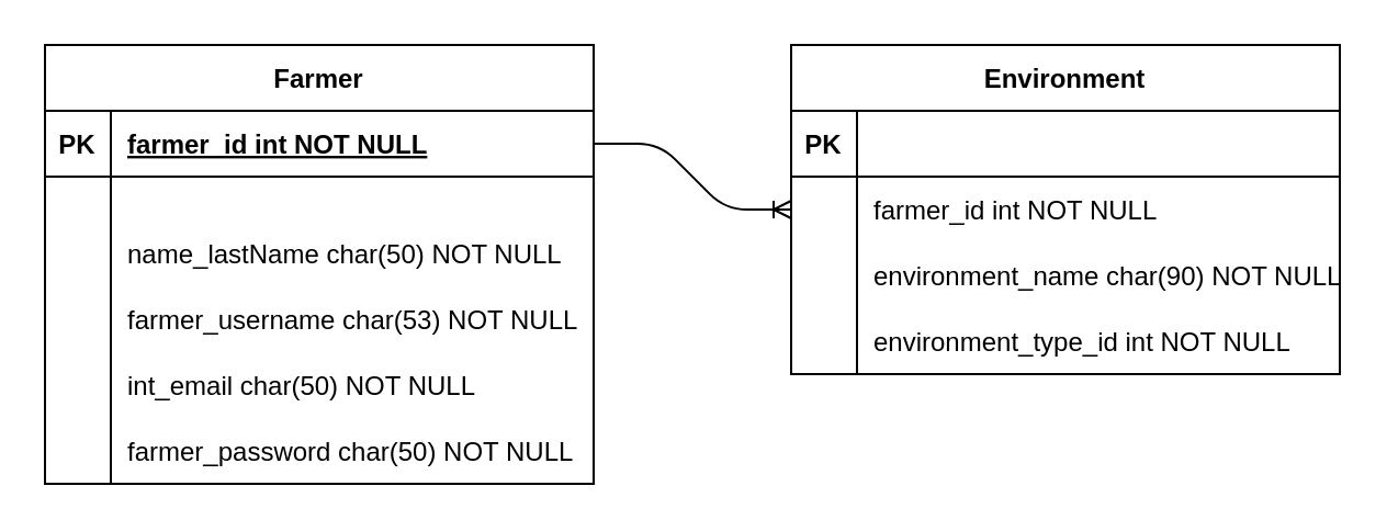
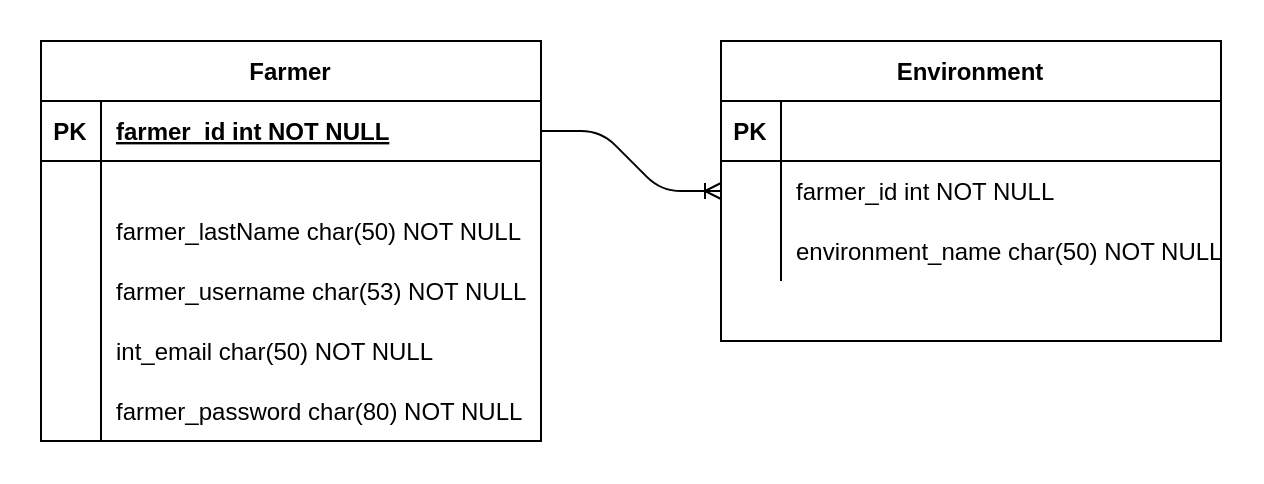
  <mxCell id="0" />
  <mxCell id="1" parent="0" />
  <mxCell id="2" value="Environment" style="shape=table;startSize=30;container=1;collapsible=1;childLayout=tableLayout;fixedRows=1;rowLines=0;fontStyle=1;align=center;resizeLast=1;" vertex="1" parent="1"><mxGeometry x="360" y="20" width="250" height="150" as="geometry" /></mxCell>
  <mxCell id="3" value="" style="shape=partialRectangle;collapsible=0;dropTarget=0;pointerEvents=0;fillColor=none;points=[[0,0.5],[1,0.5]];portConstraint=eastwest;top=0;left=0;right=0;bottom=1;" vertex="1" parent="2"><mxGeometry y="30" width="250" height="30" as="geometry" /></mxCell>
  <mxCell id="4" value="PK" style="shape=partialRectangle;overflow=hidden;connectable=0;fillColor=none;top=0;left=0;bottom=0;right=0;fontStyle=1;" vertex="1" parent="3"><mxGeometry width="30" height="30" as="geometry" /></mxCell>
  <mxCell id="5" value="" style="shape=partialRectangle;collapsible=0;dropTarget=0;pointerEvents=0;fillColor=none;points=[[0,0.5],[1,0.5]];portConstraint=eastwest;top=0;left=0;right=0;bottom=0;" vertex="1" parent="2"><mxGeometry y="60" width="250" height="30" as="geometry" /></mxCell>
  <mxCell id="6" value="farmer_id int NOT NULL" style="shape=partialRectangle;overflow=hidden;connectable=0;fillColor=none;top=0;left=0;bottom=0;right=0;align=left;spacingLeft=6;" vertex="1" parent="5"><mxGeometry x="30" width="220" height="30" as="geometry" /></mxCell>
  <mxCell id="7" value="" style="shape=partialRectangle;collapsible=0;dropTarget=0;pointerEvents=0;fillColor=none;points=[[0,0.5],[1,0.5]];portConstraint=eastwest;top=0;left=0;right=0;bottom=0;" vertex="1" parent="2"><mxGeometry y="90" width="250" height="30" as="geometry" /></mxCell>
  <mxCell id="8" value="" style="shape=partialRectangle;overflow=hidden;connectable=0;fillColor=none;top=0;left=0;bottom=0;right=0;" vertex="1" parent="7"><mxGeometry width="30" height="30" as="geometry" /></mxCell>
- <mxCell id="9" value="environment_name char(90) NOT NULL" style="shape=partialRectangle;overflow=hidden;connectable=0;fillColor=none;top=0;left=0;bottom=0;right=0;align=left;spacingLeft=6;" vertex="1" parent="7"><mxGeometry x="30" width="220" height="30" as="geometry" /></mxCell>
+ <mxCell id="9" value="environment_name char(50) NOT NULL" style="shape=partialRectangle;overflow=hidden;connectable=0;fillColor=none;top=0;left=0;bottom=0;right=0;align=left;spacingLeft=6;" vertex="1" parent="7"><mxGeometry x="30" width="220" height="30" as="geometry" /></mxCell>
  <mxCell id="10" value="" style="shape=partialRectangle;collapsible=0;dropTarget=0;pointerEvents=0;fillColor=none;top=0;left=0;bottom=0;right=0;points=[[0,0.5],[1,0.5]];portConstraint=eastwest;" vertex="1" parent="2"><mxGeometry y="120" width="250" height="30" as="geometry" /></mxCell>
  <mxCell id="11" value="" style="shape=partialRectangle;connectable=0;fillColor=none;top=0;left=0;bottom=0;right=0;editable=1;overflow=hidden;" vertex="1" parent="10"><mxGeometry width="30" height="30" as="geometry" /></mxCell>
- <mxCell id="12" value="environment_type_id int NOT NULL" style="shape=partialRectangle;connectable=0;fillColor=none;top=0;left=0;bottom=0;right=0;align=left;spacingLeft=6;overflow=hidden;" vertex="1" parent="10"><mxGeometry x="30" width="220" height="30" as="geometry" /></mxCell>
  <mxCell id="13" value="Farmer" style="shape=table;startSize=30;container=1;collapsible=1;childLayout=tableLayout;fixedRows=1;rowLines=0;fontStyle=1;align=center;resizeLast=1;" vertex="1" parent="1"><mxGeometry x="20" y="20" width="250" height="200" as="geometry" /></mxCell>
  <mxCell id="14" value="" style="shape=partialRectangle;collapsible=0;dropTarget=0;pointerEvents=0;fillColor=none;points=[[0,0.5],[1,0.5]];portConstraint=eastwest;top=0;left=0;right=0;bottom=1;" vertex="1" parent="13"><mxGeometry y="30" width="250" height="30" as="geometry" /></mxCell>
  <mxCell id="15" value="PK" style="shape=partialRectangle;overflow=hidden;connectable=0;fillColor=none;top=0;left=0;bottom=0;right=0;fontStyle=1;" vertex="1" parent="14"><mxGeometry width="30" height="30" as="geometry" /></mxCell>
  <mxCell id="16" value="farmer_id int NOT NULL " style="shape=partialRectangle;overflow=hidden;connectable=0;fillColor=none;top=0;left=0;bottom=0;right=0;align=left;spacingLeft=6;fontStyle=5;" vertex="1" parent="14"><mxGeometry x="30" width="220" height="30" as="geometry" /></mxCell>
  <mxCell id="17" value="" style="shape=partialRectangle;collapsible=0;dropTarget=0;pointerEvents=0;fillColor=none;points=[[0,0.5],[1,0.5]];portConstraint=eastwest;top=0;left=0;right=0;bottom=0;" vertex="1" parent="13"><mxGeometry y="60" width="250" height="20" as="geometry" /></mxCell>
  <mxCell id="18" value="" style="shape=partialRectangle;overflow=hidden;connectable=0;fillColor=none;top=0;left=0;bottom=0;right=0;" vertex="1" parent="17"><mxGeometry width="30" height="20" as="geometry" /></mxCell>
  <mxCell id="19" value="" style="shape=partialRectangle;collapsible=0;dropTarget=0;pointerEvents=0;fillColor=none;top=0;left=0;bottom=0;right=0;points=[[0,0.5],[1,0.5]];portConstraint=eastwest;" vertex="1" parent="13"><mxGeometry y="80" width="250" height="30" as="geometry" /></mxCell>
  <mxCell id="20" value="" style="shape=partialRectangle;connectable=0;fillColor=none;top=0;left=0;bottom=0;right=0;editable=1;overflow=hidden;" vertex="1" parent="19"><mxGeometry width="30" height="30" as="geometry" /></mxCell>
- <mxCell id="21" value="name_lastName char(50) NOT NULL" style="shape=partialRectangle;connectable=0;fillColor=none;top=0;left=0;bottom=0;right=0;align=left;spacingLeft=6;overflow=hidden;" vertex="1" parent="19"><mxGeometry x="30" width="220" height="30" as="geometry" /></mxCell>
+ <mxCell id="21" value="farmer_lastName char(50) NOT NULL" style="shape=partialRectangle;connectable=0;fillColor=none;top=0;left=0;bottom=0;right=0;align=left;spacingLeft=6;overflow=hidden;" vertex="1" parent="19"><mxGeometry x="30" width="220" height="30" as="geometry" /></mxCell>
  <mxCell id="22" value="" style="shape=partialRectangle;collapsible=0;dropTarget=0;pointerEvents=0;fillColor=none;top=0;left=0;bottom=0;right=0;points=[[0,0.5],[1,0.5]];portConstraint=eastwest;" vertex="1" parent="13"><mxGeometry y="110" width="250" height="30" as="geometry" /></mxCell>
  <mxCell id="23" value="" style="shape=partialRectangle;connectable=0;fillColor=none;top=0;left=0;bottom=0;right=0;editable=1;overflow=hidden;" vertex="1" parent="22"><mxGeometry width="30" height="30" as="geometry" /></mxCell>
  <mxCell id="24" value="farmer_username char(53) NOT NULL" style="shape=partialRectangle;connectable=0;fillColor=none;top=0;left=0;bottom=0;right=0;align=left;spacingLeft=6;overflow=hidden;" vertex="1" parent="22"><mxGeometry x="30" width="220" height="30" as="geometry" /></mxCell>
  <mxCell id="25" value="" style="shape=partialRectangle;collapsible=0;dropTarget=0;pointerEvents=0;fillColor=none;top=0;left=0;bottom=0;right=0;points=[[0,0.5],[1,0.5]];portConstraint=eastwest;" vertex="1" parent="13"><mxGeometry y="140" width="250" height="30" as="geometry" /></mxCell>
  <mxCell id="26" value="" style="shape=partialRectangle;connectable=0;fillColor=none;top=0;left=0;bottom=0;right=0;editable=1;overflow=hidden;" vertex="1" parent="25"><mxGeometry width="30" height="30" as="geometry" /></mxCell>
  <mxCell id="27" value="int_email char(50) NOT NULL" style="shape=partialRectangle;connectable=0;fillColor=none;top=0;left=0;bottom=0;right=0;align=left;spacingLeft=6;overflow=hidden;" vertex="1" parent="25"><mxGeometry x="30" width="220" height="30" as="geometry" /></mxCell>
  <mxCell id="28" value="" style="shape=partialRectangle;collapsible=0;dropTarget=0;pointerEvents=0;fillColor=none;top=0;left=0;bottom=0;right=0;points=[[0,0.5],[1,0.5]];portConstraint=eastwest;" vertex="1" parent="13"><mxGeometry y="170" width="250" height="30" as="geometry" /></mxCell>
  <mxCell id="29" value="" style="shape=partialRectangle;connectable=0;fillColor=none;top=0;left=0;bottom=0;right=0;editable=1;overflow=hidden;" vertex="1" parent="28"><mxGeometry width="30" height="30" as="geometry" /></mxCell>
- <mxCell id="30" value="farmer_password char(50) NOT NULL" style="shape=partialRectangle;connectable=0;fillColor=none;top=0;left=0;bottom=0;right=0;align=left;spacingLeft=6;overflow=hidden;" vertex="1" parent="28"><mxGeometry x="30" width="220" height="30" as="geometry" /></mxCell>
+ <mxCell id="30" value="farmer_password char(80) NOT NULL" style="shape=partialRectangle;connectable=0;fillColor=none;top=0;left=0;bottom=0;right=0;align=left;spacingLeft=6;overflow=hidden;" vertex="1" parent="28"><mxGeometry x="30" width="220" height="30" as="geometry" /></mxCell>
  <mxCell id="31" value="" style="edgeStyle=entityRelationEdgeStyle;fontSize=12;html=1;endArrow=ERoneToMany;exitX=1;exitY=0.5;exitDx=0;exitDy=0;" edge="1" parent="1" source="14" target="5"><mxGeometry width="100" height="100" relative="1" as="geometry"><mxPoint x="140" y="340" as="sourcePoint" /><mxPoint x="240" y="240" as="targetPoint" /></mxGeometry></mxCell>
